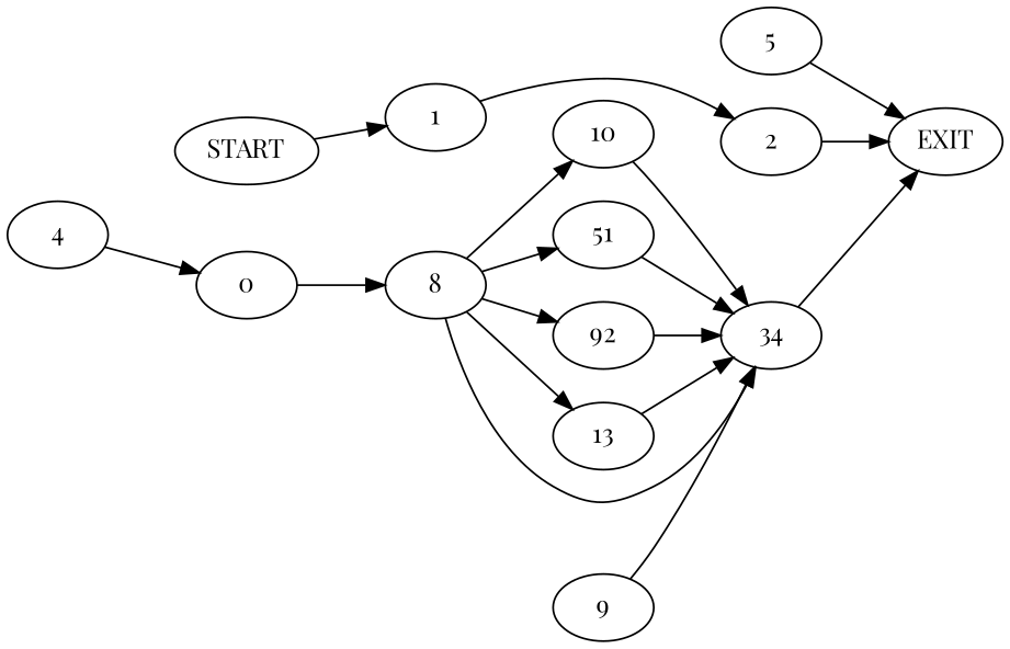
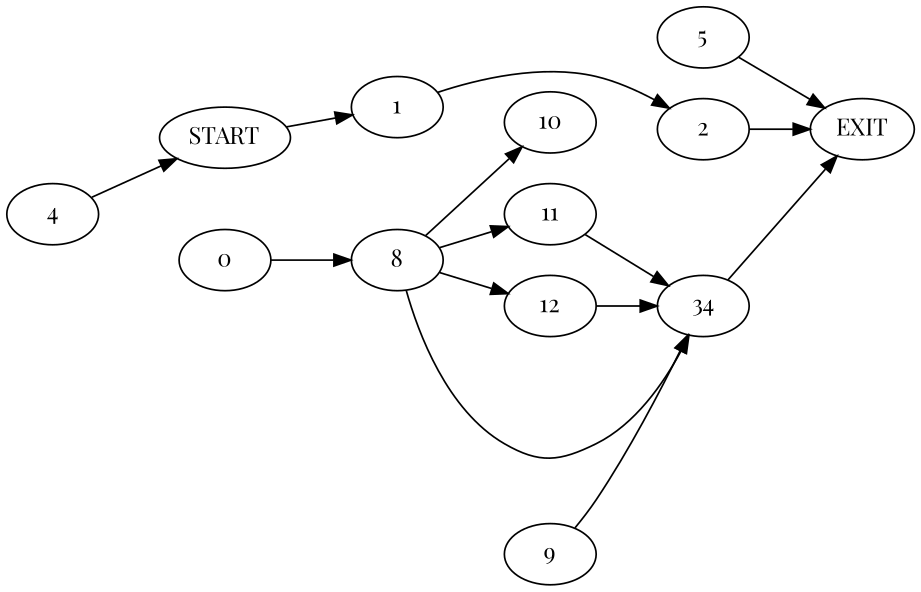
  digraph {
    fontname="Playfair Display"
    rankdir=LR
    node [fontname="Playfair Display"]
    edge [fontname="Playfair Display"]
    n1 [label=START]
    1
    2
    n4 [label=EXIT]
    n5 [label=0]
    4
    5
    8
    10
-   11 [label=51]
-   12 [label=92]
-   13
+   11
+   12
    n13 [label=34]
    9
    n1 -> 1
    1 -> 2
    2 -> n4
    n5 -> 8
-   4 -> n5
+   4 -> n1
    5 -> n4
    8 -> 10
    8 -> 11
    8 -> 12
-   8 -> 13
    8 -> n13
-   10 -> n13
    11 -> n13
    12 -> n13
-   13 -> n13
    n13 -> n4
    9 -> n13
  }
